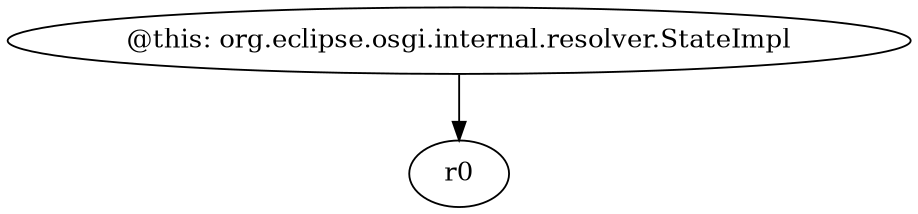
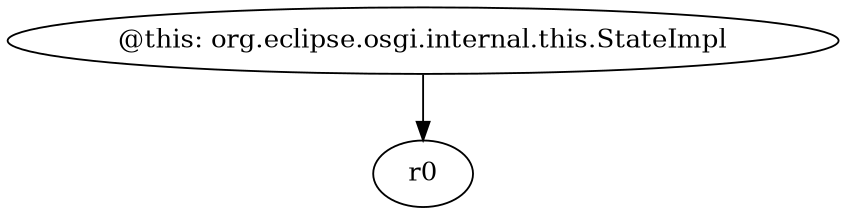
  digraph {
-   n1 [label="@this: org.eclipse.osgi.internal.resolver.StateImpl"]
+   n1 [label="@this: org.eclipse.osgi.internal.this.StateImpl"]
    n2 [label=r0]
    n1 -> n2
  }
